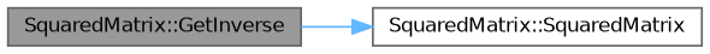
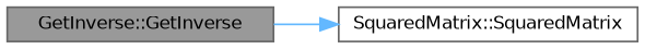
  digraph {
    rankdir=LR
    node [fontname=Helvetica fontsize=10 shape=box style=filled]
-   n1 [color=gray40 fillcolor=grey60 fontcolor=black height=0.2 label="SquaredMatrix::GetInverse" width=0.4]
+   n1 [color=gray40 fillcolor=grey60 fontcolor=black height=0.2 label="GetInverse::GetInverse" width=0.4]
    n2 [color=grey40 fillcolor=white height=0.2 label="SquaredMatrix::SquaredMatrix" width=0.4]
    n1 -> n2 [color=steelblue1 fontname=Helvetica fontsize=10 labelfontname=Helvetica labelfontsize=10 style=solid]
  }
